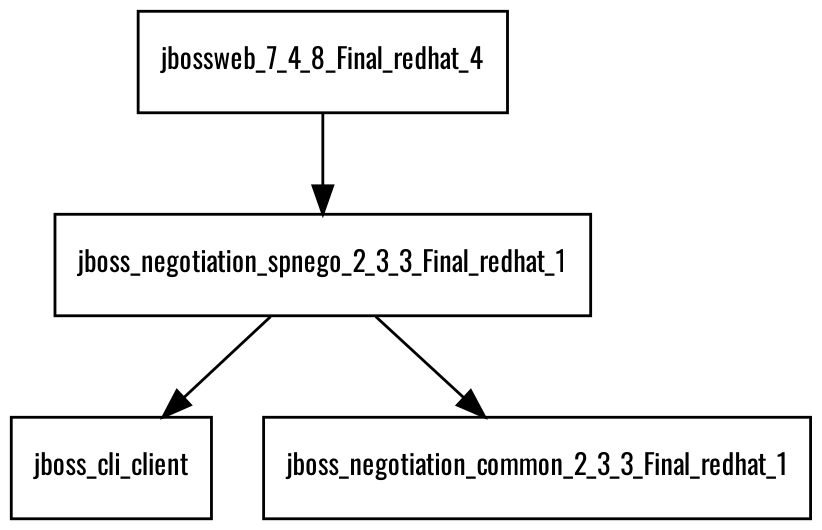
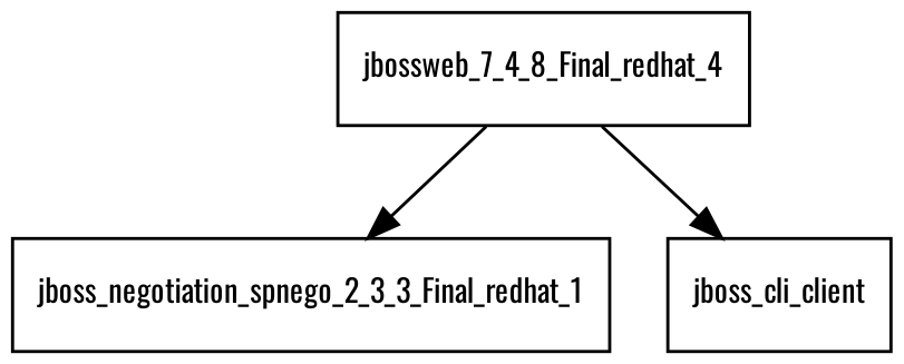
  digraph {
    fontname=Oswald
    node [fontname=Oswald fontsize=10.0 shape=box]
    edge [fontname=Oswald]
    jboss_negotiation_spnego_2_3_3_Final_redhat_1
    jboss_cli_client
-   jboss_negotiation_common_2_3_3_Final_redhat_1
    jbossweb_7_4_8_Final_redhat_4
-   jboss_negotiation_spnego_2_3_3_Final_redhat_1 -> jboss_cli_client
-   jboss_negotiation_spnego_2_3_3_Final_redhat_1 -> jboss_negotiation_common_2_3_3_Final_redhat_1
+   jbossweb_7_4_8_Final_redhat_4 -> jboss_cli_client
    jbossweb_7_4_8_Final_redhat_4 -> jboss_negotiation_spnego_2_3_3_Final_redhat_1
  }
